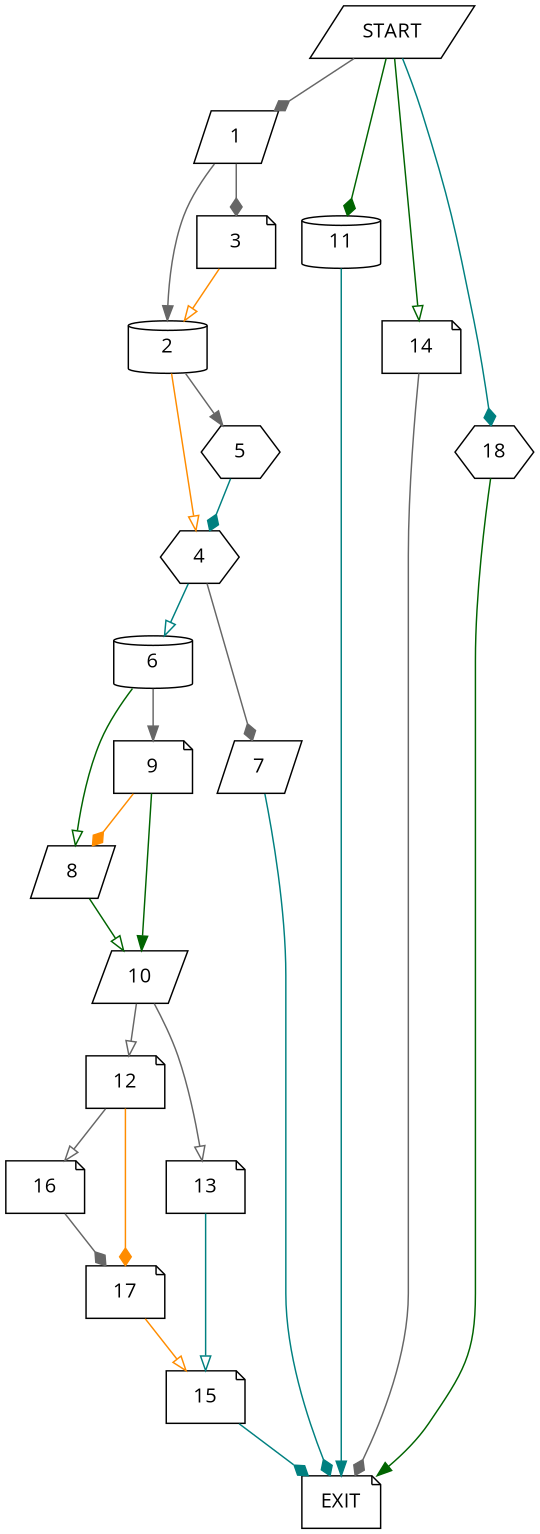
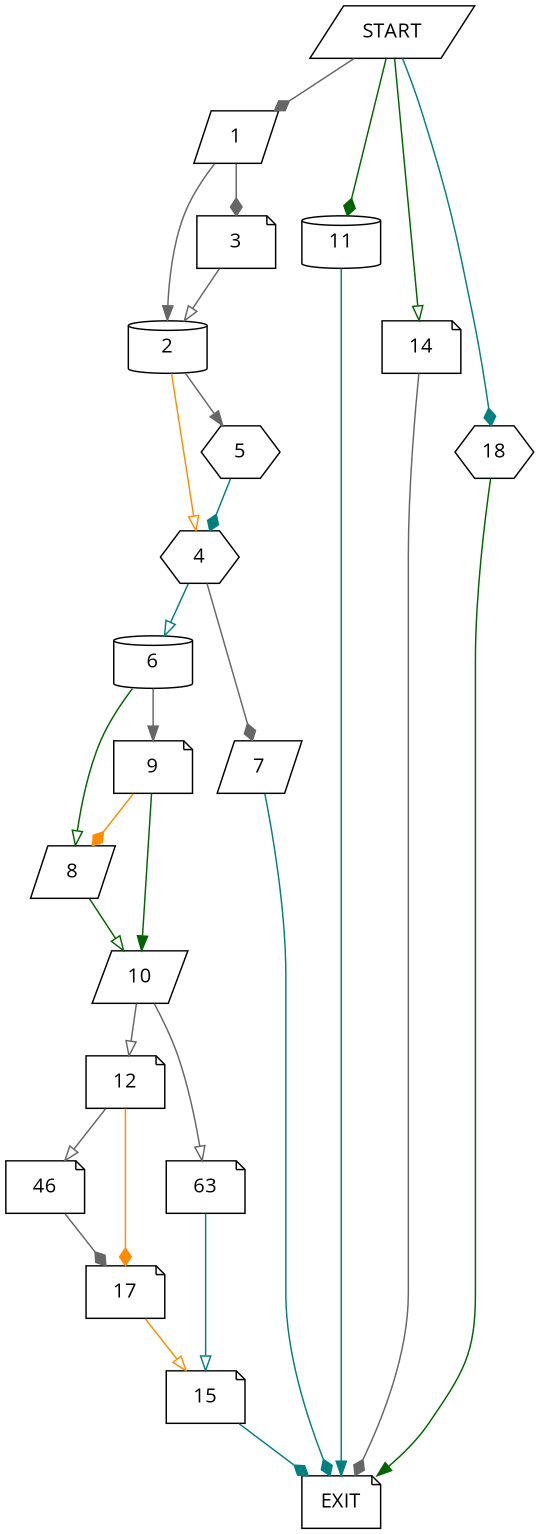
  digraph {
    fontname="Open Sans"
    node [fontname="Open Sans" shape=note]
    edge [arrowhead=diamond color=gray40 fontname="Open Sans"]
    n1 [label=START shape=parallelogram]
    1 [shape=parallelogram]
    11 [shape=cylinder]
    14
    18 [shape=hexagon]
    2 [shape=cylinder]
    3
    n8 [label=EXIT]
    4 [shape=hexagon]
    5 [shape=hexagon]
    6 [shape=cylinder]
    7 [shape=parallelogram]
    8 [shape=parallelogram]
    9
    10 [shape=parallelogram]
    12
-   13
-   16
+   13 [label=63]
+   16 [label=46]
    17
    15
    n1 -> 1
    n1 -> 11 [color=darkgreen]
    n1 -> 14 [arrowhead=onormal color=darkgreen]
    n1 -> 18 [color=teal]
    1 -> 2 [arrowhead=normal]
    1 -> 3
    11 -> n8 [arrowhead=normal color=teal]
    14 -> n8
    18 -> n8 [arrowhead=normal color=darkgreen]
    2 -> 4 [arrowhead=onormal color=darkorange]
    2 -> 5 [arrowhead=normal]
-   3 -> 2 [arrowhead=onormal color=darkorange]
+   3 -> 2 [arrowhead=onormal]
    4 -> 6 [arrowhead=onormal color=teal]
    4 -> 7
    5 -> 4 [color=teal]
    6 -> 8 [arrowhead=onormal color=darkgreen]
    6 -> 9 [arrowhead=normal]
    7 -> n8 [color=teal]
    8 -> 10 [arrowhead=onormal color=darkgreen]
    9 -> 8 [color=darkorange]
    9 -> 10 [arrowhead=normal color=darkgreen]
    10 -> 12 [arrowhead=onormal]
    10 -> 13 [arrowhead=onormal]
    12 -> 16 [arrowhead=onormal]
    12 -> 17 [color=darkorange]
    13 -> 15 [arrowhead=onormal color=teal]
    16 -> 17
    17 -> 15 [arrowhead=onormal color=darkorange]
    15 -> n8 [color=teal]
  }
